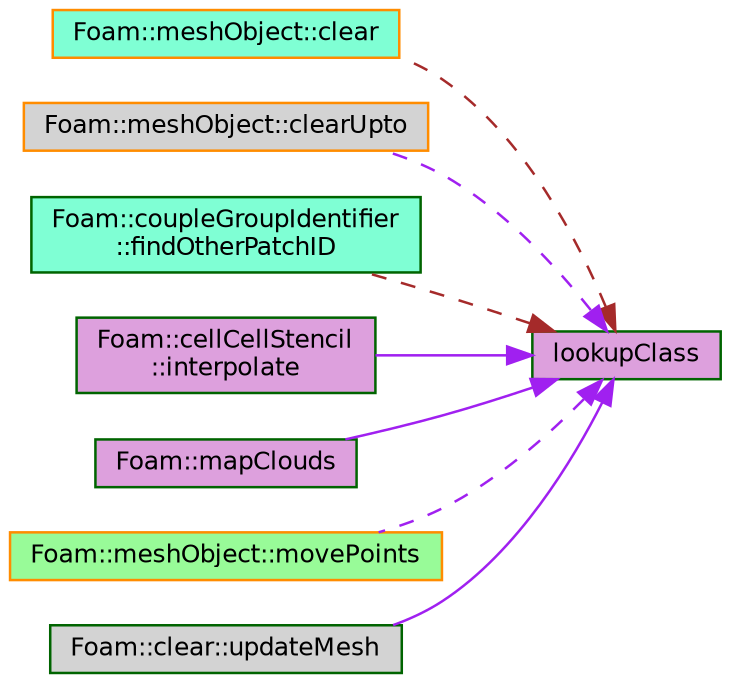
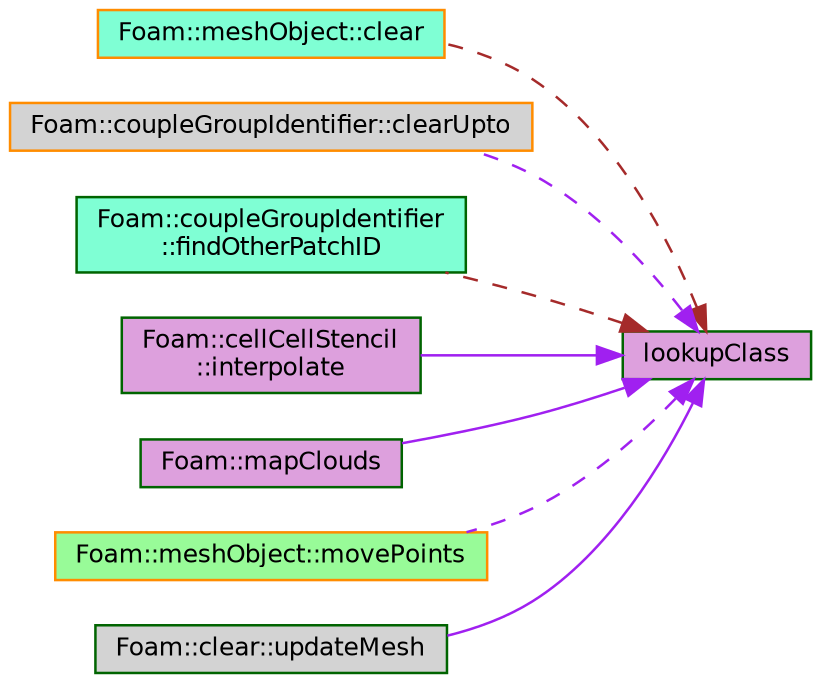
  digraph {
    rankdir=RL
    node [color=darkgreen fillcolor=plum fontname=Helvetica fontsize=10 shape=box style=filled]
    edge [color=purple dir=back fontname=Helvetica fontsize=10 labelfontname=Helvetica labelfontsize=10 style=dashed]
    n1 [fontcolor=black height=0.2 label=lookupClass width=0.4]
    n2 [color=darkorange fillcolor=aquamarine height=0.2 label="Foam::meshObject::clear" width=0.4]
-   n3 [color=darkorange fillcolor=lightgrey height=0.2 label="Foam::meshObject::clearUpto" width=0.4]
+   n3 [color=darkorange fillcolor=lightgrey height=0.2 label="Foam::coupleGroupIdentifier::clearUpto" width=0.4]
    n4 [fillcolor=aquamarine height=0.2 label="Foam::coupleGroupIdentifier\l::findOtherPatchID" width=0.4]
    n5 [height=0.2 label="Foam::cellCellStencil\l::interpolate" width=0.4]
    n6 [height=0.2 label="Foam::mapClouds" width=0.4]
    n7 [color=darkorange fillcolor=palegreen height=0.2 label="Foam::meshObject::movePoints" width=0.4]
    n8 [fillcolor=lightgrey height=0.2 label="Foam::clear::updateMesh" width=0.4]
    n1 -> n2 [color=brown]
    n1 -> n3
    n1 -> n4 [color=brown]
    n1 -> n5 [style=solid]
    n1 -> n6 [style=solid]
    n1 -> n7
    n1 -> n8 [style=solid]
  }
